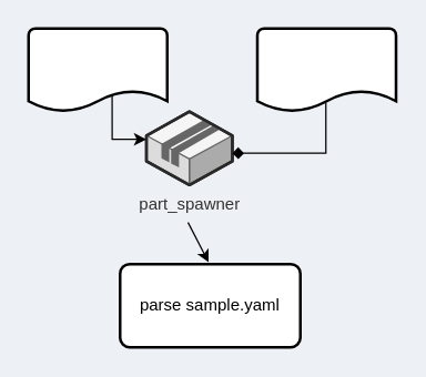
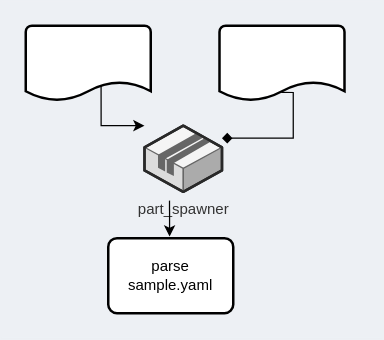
  <mxCell id="0" />
  <mxCell id="1" parent="0" />
- <mxCell id="2" value="part_spawner" style="verticalLabelPosition=bottom;html=1;verticalAlign=top;strokeWidth=1;align=center;outlineConnect=0;dashed=0;outlineConnect=0;shape=mxgraph.aws3d.application2;fillColor=#f5f5f5;strokeColor=#666666;aspect=fixed;shadow=0;sketch=0;fontColor=#333333;" vertex="1" parent="1"><mxGeometry x="105" y="80" width="62" height="53" as="geometry" /></mxCell>
- <mxCell id="3" value="&lt;div&gt;parse sample.yaml&lt;/div&gt;" style="rounded=1;whiteSpace=wrap;html=1;absoluteArcSize=1;arcSize=14;strokeWidth=2;shadow=0;sketch=0;" vertex="1" parent="1"><mxGeometry x="86" y="190" width="130" height="60" as="geometry" /></mxCell>
+ <mxCell id="2" value="part_spawner" style="verticalLabelPosition=bottom;html=1;verticalAlign=top;strokeWidth=1;align=center;outlineConnect=0;dashed=0;outlineConnect=0;shape=mxgraph.aws3d.application2;fillColor=#f5f5f5;strokeColor=#666666;aspect=fixed;shadow=0;sketch=0;fontColor=#333333;" vertex="1" parent="1"><mxGeometry x="115" y="100" width="62" height="53" as="geometry" /></mxCell>
+ <mxCell id="3" value="&lt;div&gt;parse sample.yaml&lt;/div&gt;" style="rounded=1;whiteSpace=wrap;html=1;absoluteArcSize=1;arcSize=14;strokeWidth=2;shadow=0;sketch=0;" vertex="1" parent="1"><mxGeometry x="86" y="190" width="100" height="60" as="geometry" /></mxCell>
  <mxCell id="4" value="" style="endArrow=classic;html=1;rounded=0;strokeColor=#000000;edgeStyle=orthogonalEdgeStyle;" edge="1" parent="1" target="2"><mxGeometry width="50" height="50" relative="1" as="geometry"><mxPoint x="80.25" y="60" as="sourcePoint" /><mxPoint x="80" y="120" as="targetPoint" /><Array as="points"><mxPoint x="80" y="100" /></Array></mxGeometry></mxCell>
  <mxCell id="5" value="sample.yaml" style="strokeWidth=2;html=1;shape=mxgraph.flowchart.document2;whiteSpace=wrap;size=0.25;shadow=0;sketch=0;fontColor=#FFFFFF;" vertex="1" parent="1"><mxGeometry x="20" y="20" width="100" height="60" as="geometry" /></mxCell>
- <mxCell id="6" value="&lt;div style=&quot;font-size: 11px;&quot;&gt;global_config.yaml&lt;/div&gt;" style="strokeWidth=2;html=1;shape=mxgraph.flowchart.document2;whiteSpace=wrap;size=0.25;shadow=0;sketch=0;fontColor=#FFFFFF;fontSize=11;" vertex="1" parent="1"><mxGeometry x="185" y="20" width="100" height="60" as="geometry" /></mxCell>
+ <mxCell id="6" value="&lt;div style=&quot;font-size: 11px;&quot;&gt;global_config.yaml&lt;/div&gt;" style="strokeWidth=2;html=1;shape=mxgraph.flowchart.document2;whiteSpace=wrap;size=0.25;shadow=0;sketch=0;fontColor=#FFFFFF;fontSize=11;" vertex="1" parent="1"><mxGeometry x="175" y="20" width="100" height="60" as="geometry" /></mxCell>
  <mxCell id="7" value="" style="endArrow=diamond;html=1;rounded=0;strokeColor=#000000;edgeStyle=orthogonalEdgeStyle;exitX=0.494;exitY=0.891;exitDx=0;exitDy=0;exitPerimeter=0;" edge="1" parent="1" source="6" target="2"><mxGeometry width="50" height="50" relative="1" as="geometry"><mxPoint x="90.25" y="70" as="sourcePoint" /><mxPoint x="115" y="110" as="targetPoint" /><Array as="points"><mxPoint x="234" y="110" /></Array></mxGeometry></mxCell>
  <mxCell id="8" value="" style="endArrow=classic;html=1;rounded=0;strokeColor=#000000;entryX=0.491;entryY=-0.021;entryDx=0;entryDy=0;entryPerimeter=0;" edge="1" parent="1" target="3"><mxGeometry width="50" height="50" relative="1" as="geometry"><mxPoint x="135" y="160" as="sourcePoint" /><mxPoint x="177" y="120" as="targetPoint" /></mxGeometry></mxCell>
